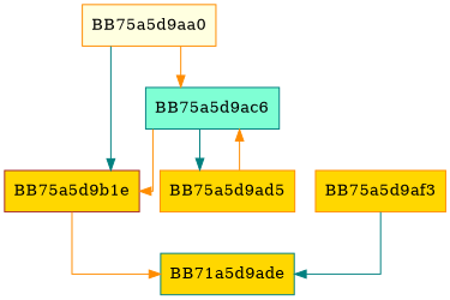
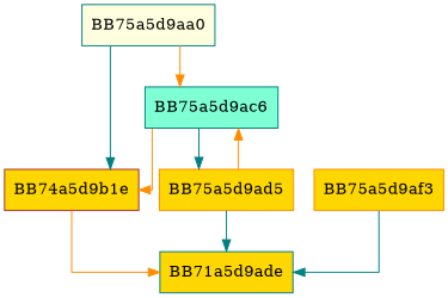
  digraph {
    splines=ortho
    node [color=darkorange fillcolor=gold shape=box style=filled]
    edge [color=darkorange]
-   BB75a5d9aa0 [fillcolor=lightyellow]
+   BB75a5d9aa0 [color=teal fillcolor=lightyellow]
    BB75a5d9ac6 [color=teal fillcolor=aquamarine]
-   BB75a5d9b1e [color=brown]
+   BB75a5d9b1e [color=brown label=BB74a5d9b1e]
    BB75a5d9af3
    n5 [color=teal label=BB71a5d9ade]
    BB75a5d9ad5
    BB75a5d9aa0 -> BB75a5d9ac6
    BB75a5d9aa0 -> BB75a5d9b1e [color=teal]
    BB75a5d9ac6 -> BB75a5d9b1e
    BB75a5d9ac6 -> BB75a5d9ad5 [color=teal]
    BB75a5d9b1e -> n5
    BB75a5d9af3 -> n5 [color=teal]
    BB75a5d9ad5 -> BB75a5d9ac6
+   BB75a5d9ad5 -> n5 [color=teal]
  }
